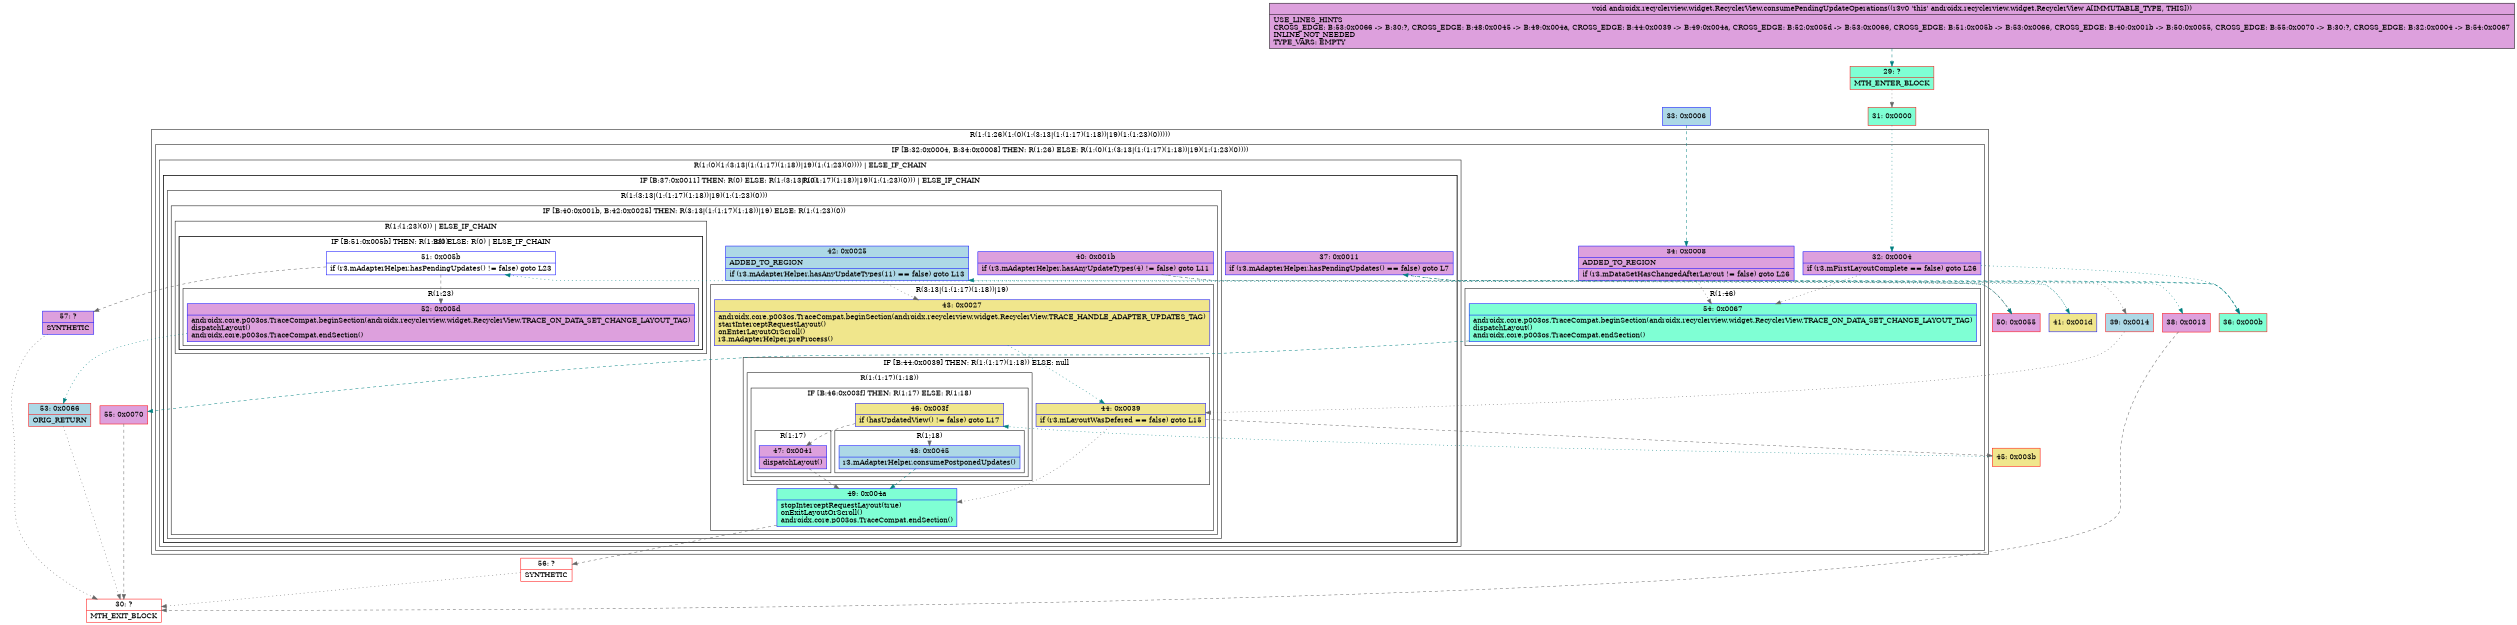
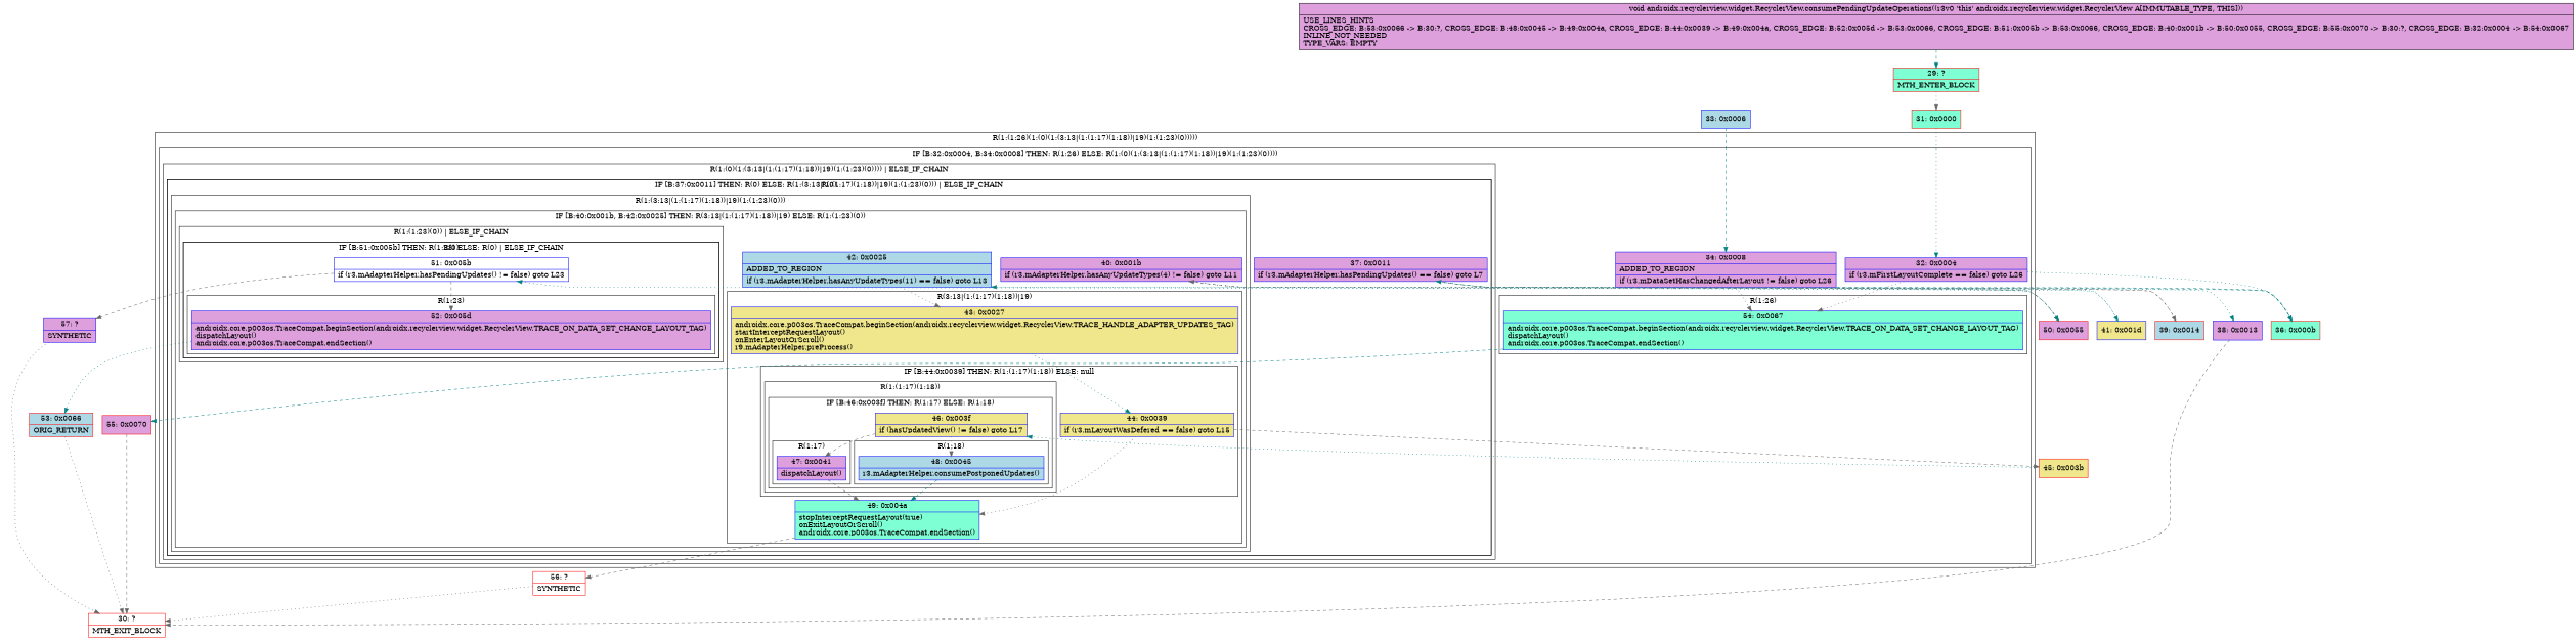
  digraph {
    node [color=blue fillcolor=plum shape=record style=filled]
    edge [color=gray40 style=dotted]
    n1 [fillcolor=aquamarine label="{54\:\ 0x0067|androidx.core.p003os.TraceCompat.beginSection(androidx.recyclerview.widget.RecyclerView.TRACE_ON_DATA_SET_CHANGE_LAYOUT_TAG)\ldispatchLayout()\landroidx.core.p003os.TraceCompat.endSection()\l}"]
    n2 [label="{47\:\ 0x0041|dispatchLayout()\l}"]
    n3 [fillcolor=lightblue label="{48\:\ 0x0045|r3.mAdapterHelper.consumePostponedUpdates()\l}"]
    n4 [fillcolor=khaki label="{46\:\ 0x003f|if (hasUpdatedView() != false) goto L17\l}"]
    n5 [fillcolor=khaki label="{44\:\ 0x0039|if (r3.mLayoutWasDefered == false) goto L15\l}"]
-   n6 [fillcolor=khaki label="{43\:\ 0x0027|androidx.core.p003os.TraceCompat.beginSection(androidx.recyclerview.widget.RecyclerView.TRACE_HANDLE_ADAPTER_UPDATES_TAG)\lstartInterceptRequestLayout()\lonEnterLayoutOrScroll()\lr3.mAdapterHelper.preProcess()\l}"]
+   n6 [fillcolor=khaki label="{43\:\ 0x0027|androidx.core.p003os.TraceCompat.beginSection(androidx.recyclerview.widget.RecyclerView.TRACE_HANDLE_ADAPTER_UPDATES_TAG)\lstartInterceptRequestLayout()\lonEnterLayoutOrScroll()\lr9.mAdapterHelper.preProcess()\l}"]
    n7 [fillcolor=aquamarine label="{49\:\ 0x004a|stopInterceptRequestLayout(true)\lonExitLayoutOrScroll()\landroidx.core.p003os.TraceCompat.endSection()\l}"]
    n8 [label="{52\:\ 0x005d|androidx.core.p003os.TraceCompat.beginSection(androidx.recyclerview.widget.RecyclerView.TRACE_ON_DATA_SET_CHANGE_LAYOUT_TAG)\ldispatchLayout()\landroidx.core.p003os.TraceCompat.endSection()\l}"]
    n9 [fillcolor=white label="{51\:\ 0x005b|if (r3.mAdapterHelper.hasPendingUpdates() != false) goto L23\l}"]
    n10 [label="{40\:\ 0x001b|if (r3.mAdapterHelper.hasAnyUpdateTypes(4) != false) goto L11\l}"]
    n11 [fillcolor=lightblue label="{42\:\ 0x0025|ADDED_TO_REGION\l|if (r3.mAdapterHelper.hasAnyUpdateTypes(11) == false) goto L13\l}"]
    n12 [label="{37\:\ 0x0011|if (r3.mAdapterHelper.hasPendingUpdates() == false) goto L7\l}"]
    n13 [label="{32\:\ 0x0004|if (r3.mFirstLayoutComplete == false) goto L26\l}"]
    n14 [label="{34\:\ 0x0008|ADDED_TO_REGION\l|if (r3.mDataSetHasChangedAfterLayout != false) goto L26\l}"]
    n15 [color=red label="{55\:\ 0x0070}"]
    n16 [color=red fillcolor=khaki label="{45\:\ 0x003b}"]
    n17 [color=red fillcolor=white label="{56\:\ ?|SYNTHETIC\l}"]
    n18 [color=red fillcolor=lightblue label="{53\:\ 0x0066|ORIG_RETURN\l}"]
    n19 [label="{57\:\ ?|SYNTHETIC\l}"]
    n20 [fillcolor=khaki label="{41\:\ 0x001d}"]
    n21 [color=red label="{50\:\ 0x0055}"]
-   n22 [color=red label="{38\:\ 0x0013}"]
+   n22 [label="{38\:\ 0x0013}"]
    n23 [color=red fillcolor=lightblue label="{39\:\ 0x0014}"]
    n24 [color=red fillcolor=aquamarine label="{36\:\ 0x000b}"]
    n25 [fillcolor=lightblue label="{33\:\ 0x0006}"]
    n26 [color=red fillcolor=white label="{30\:\ ?|MTH_EXIT_BLOCK\l}"]
    n27 [color=red fillcolor=aquamarine label="{29\:\ ?|MTH_ENTER_BLOCK\l}"]
    n28 [color=red fillcolor=aquamarine label="{31\:\ 0x0000}"]
    n29 [label="{void androidx.recyclerview.widget.RecyclerView.consumePendingUpdateOperations((r3v0 'this' androidx.recyclerview.widget.RecyclerView A[IMMUTABLE_TYPE, THIS]))  | USE_LINES_HINTS\lCROSS_EDGE: B:53:0x0066 \-\> B:30:?, CROSS_EDGE: B:48:0x0045 \-\> B:49:0x004a, CROSS_EDGE: B:44:0x0039 \-\> B:49:0x004a, CROSS_EDGE: B:52:0x005d \-\> B:53:0x0066, CROSS_EDGE: B:51:0x005b \-\> B:53:0x0066, CROSS_EDGE: B:40:0x001b \-\> B:50:0x0055, CROSS_EDGE: B:55:0x0070 \-\> B:30:?, CROSS_EDGE: B:32:0x0004 \-\> B:54:0x0067\lINLINE_NOT_NEEDED\lTYPE_VARS: EMPTY\l}" color=""]
    subgraph cluster_1 {
      label="R(1:(1:26)(1:(0)(1:(3:13|(1:(1:17)(1:18))|19)(1:(1:23)(0)))))"
      subgraph cluster_2 {
        label="IF [B:32:0x0004, B:34:0x0008] THEN: R(1:26) ELSE: R(1:(0)(1:(3:13|(1:(1:17)(1:18))|19)(1:(1:23)(0))))"
        n13
        n14
        subgraph cluster_3 {
-         label="R(1:46)"
+         label="R(1:26)"
          n1
        }
        subgraph cluster_4 {
          label="R(1:(0)(1:(3:13|(1:(1:17)(1:18))|19)(1:(1:23)(0)))) | ELSE_IF_CHAIN\l"
          subgraph cluster_5 {
            label="IF [B:37:0x0011] THEN: R(0) ELSE: R(1:(3:13|(1:(1:17)(1:18))|19)(1:(1:23)(0))) | ELSE_IF_CHAIN\l"
            n12
            subgraph cluster_6 {
              label="R(0)"
            }
            subgraph cluster_7 {
              label="R(1:(3:13|(1:(1:17)(1:18))|19)(1:(1:23)(0)))"
              subgraph cluster_8 {
                label="IF [B:40:0x001b, B:42:0x0025] THEN: R(3:13|(1:(1:17)(1:18))|19) ELSE: R(1:(1:23)(0))"
                n10
                n11
                subgraph cluster_9 {
                  label="R(3:13|(1:(1:17)(1:18))|19)"
                  n6
                  n7
                  subgraph cluster_10 {
                    label="IF [B:44:0x0039] THEN: R(1:(1:17)(1:18)) ELSE: null"
                    n5
                    subgraph cluster_11 {
                      label="R(1:(1:17)(1:18))"
                      subgraph cluster_12 {
                        label="IF [B:46:0x003f] THEN: R(1:17) ELSE: R(1:18)"
                        n4
                        subgraph cluster_13 {
                          label="R(1:17)"
                          n2
                        }
                        subgraph cluster_14 {
                          label="R(1:18)"
                          n3
                        }
                      }
                    }
                  }
                }
                subgraph cluster_15 {
                  label="R(1:(1:23)(0)) | ELSE_IF_CHAIN\l"
                  subgraph cluster_16 {
                    label="IF [B:51:0x005b] THEN: R(1:23) ELSE: R(0) | ELSE_IF_CHAIN\l"
                    n9
                    subgraph cluster_17 {
                      label="R(0)"
                    }
                    subgraph cluster_18 {
                      label="R(1:23)"
                      n8
                    }
                  }
                }
              }
            }
          }
        }
      }
    }
    n1 -> n15 [color=teal style=dashed]
    n2 -> n7 [style=dashed]
    n3 -> n7 [color=teal style=dashed]
    n4 -> n2 [style=dashed]
    n4 -> n3
    n5 -> n7
    n5 -> n16 [style=dashed]
    n6 -> n5 [color=teal]
    n7 -> n17 [style=dashed]
    n8 -> n18 [color=teal]
    n9 -> n8 [style=dashed]
    n9 -> n19 [style=dashed]
    n10 -> n20 [color=teal]
    n10 -> n21 [style=dashed]
    n11 -> n6
    n11 -> n21 [color=teal]
    n12 -> n22 [color=teal]
-   n12 -> n23
+   n12 -> n23 [style=dashed]
    n13 -> n1
    n13 -> n24 [color=teal]
    n14 -> n1
    n14 -> n24 [color=teal style=dashed]
    n15 -> n26 [style=dashed]
    n16 -> n4 [color=teal]
    n17 -> n26
    n18 -> n26
    n19 -> n26
    n20 -> n11 [color=teal]
    n21 -> n9 [color=teal]
    n22 -> n26 [style=dashed]
-   n23 -> n5
+   n23 -> n10
    n24 -> n12 [color=teal style=dashed]
    n25 -> n14 [color=teal style=dashed]
    n27 -> n28
    n28 -> n13 [color=teal]
    n29 -> n27 [color=teal style=dashed]
  }
